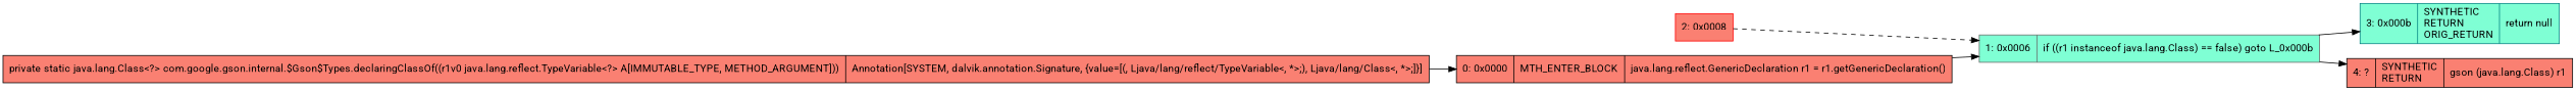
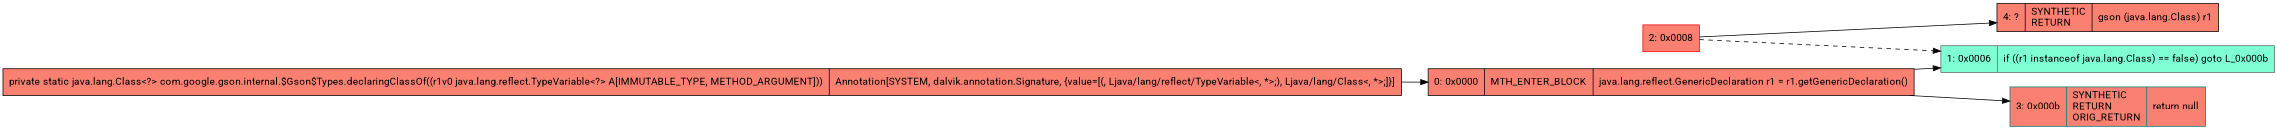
  digraph {
    fontname=Roboto
    rankdir=LR
    node [color=black fillcolor=salmon fontname=Roboto shape=record style=filled]
    edge [fontname=Roboto]
    n1 [label="{0\:\ 0x0000|MTH_ENTER_BLOCK\l|java.lang.reflect.GenericDeclaration r1 = r1.getGenericDeclaration()\l}"]
    n2 [color=gray40 fillcolor=aquamarine label="{1\:\ 0x0006|if ((r1 instanceof java.lang.Class) == false) goto L_0x000b\l}"]
-   n3 [color=teal fillcolor=aquamarine label="{3\:\ 0x000b|SYNTHETIC\lRETURN\lORIG_RETURN\l|return null\l}"]
+   n3 [color=teal label="{3\:\ 0x000b|SYNTHETIC\lRETURN\lORIG_RETURN\l|return null\l}"]
    n4 [color=red label="{2\:\ 0x0008}"]
    n5 [label="{4\:\ ?|SYNTHETIC\lRETURN\l|gson (java.lang.Class) r1\l}"]
    n6 [label="{private static java.lang.Class\<?\> com.google.gson.internal.$Gson$Types.declaringClassOf((r1v0 java.lang.reflect.TypeVariable\<?\> A[IMMUTABLE_TYPE, METHOD_ARGUMENT]))  | Annotation[SYSTEM, dalvik.annotation.Signature, \{value=[(, Ljava\/lang\/reflect\/TypeVariable\<, *\>;), Ljava\/lang\/Class\<, *\>;]\}]\l}"]
    n1 -> n2
-   n2 -> n3
+   n1 -> n3
    n4 -> n2 [style=dashed]
-   n2 -> n5
+   n4 -> n5
    n6 -> n1
  }
